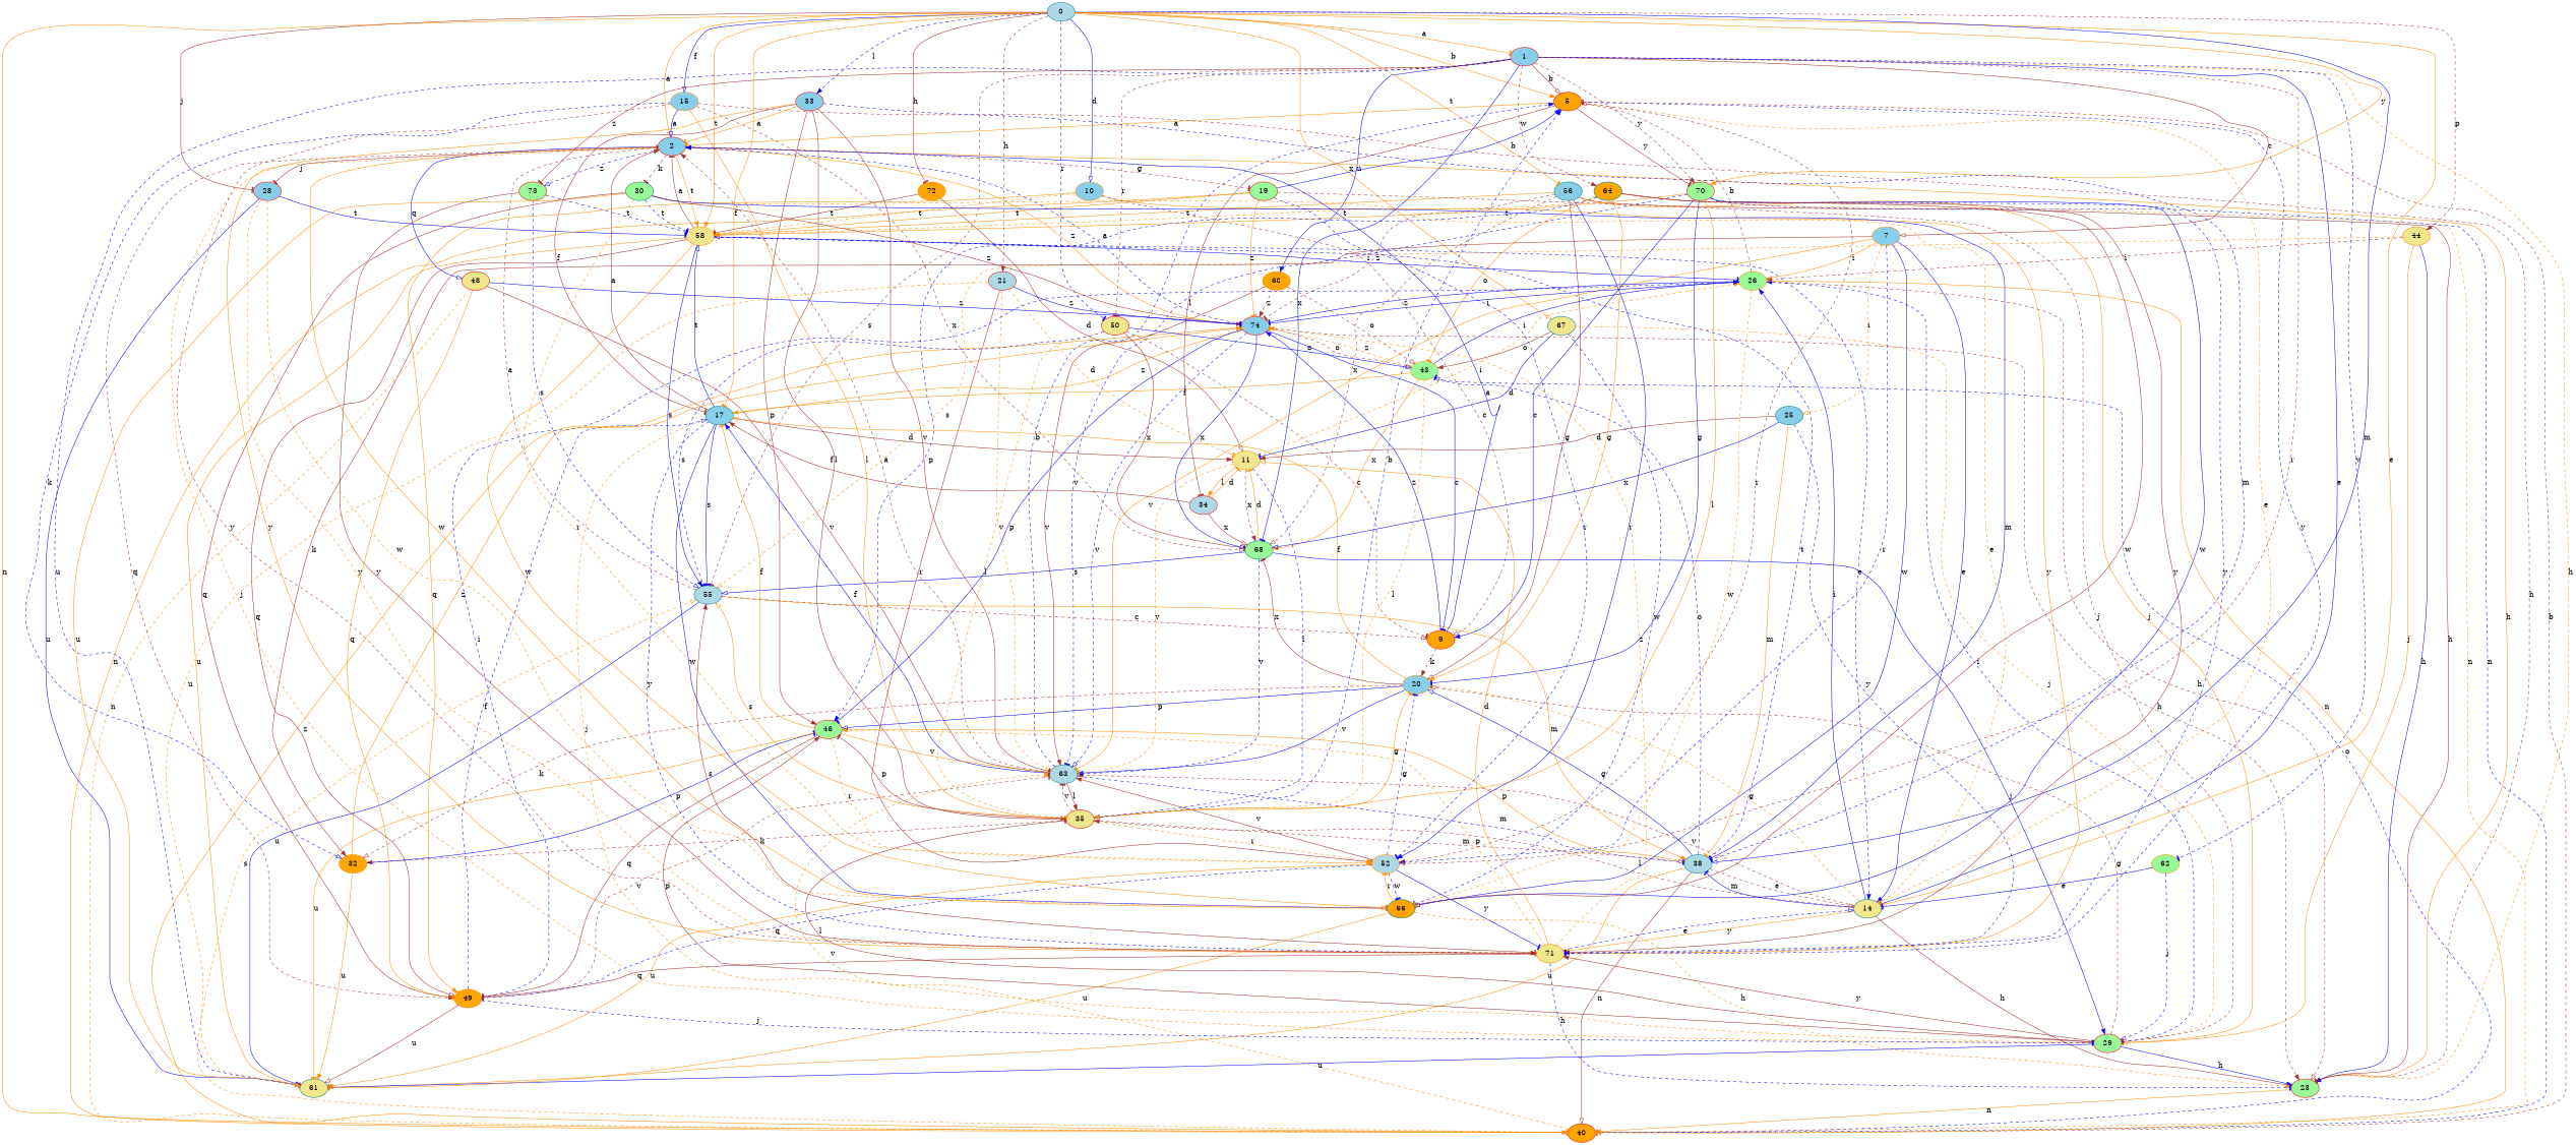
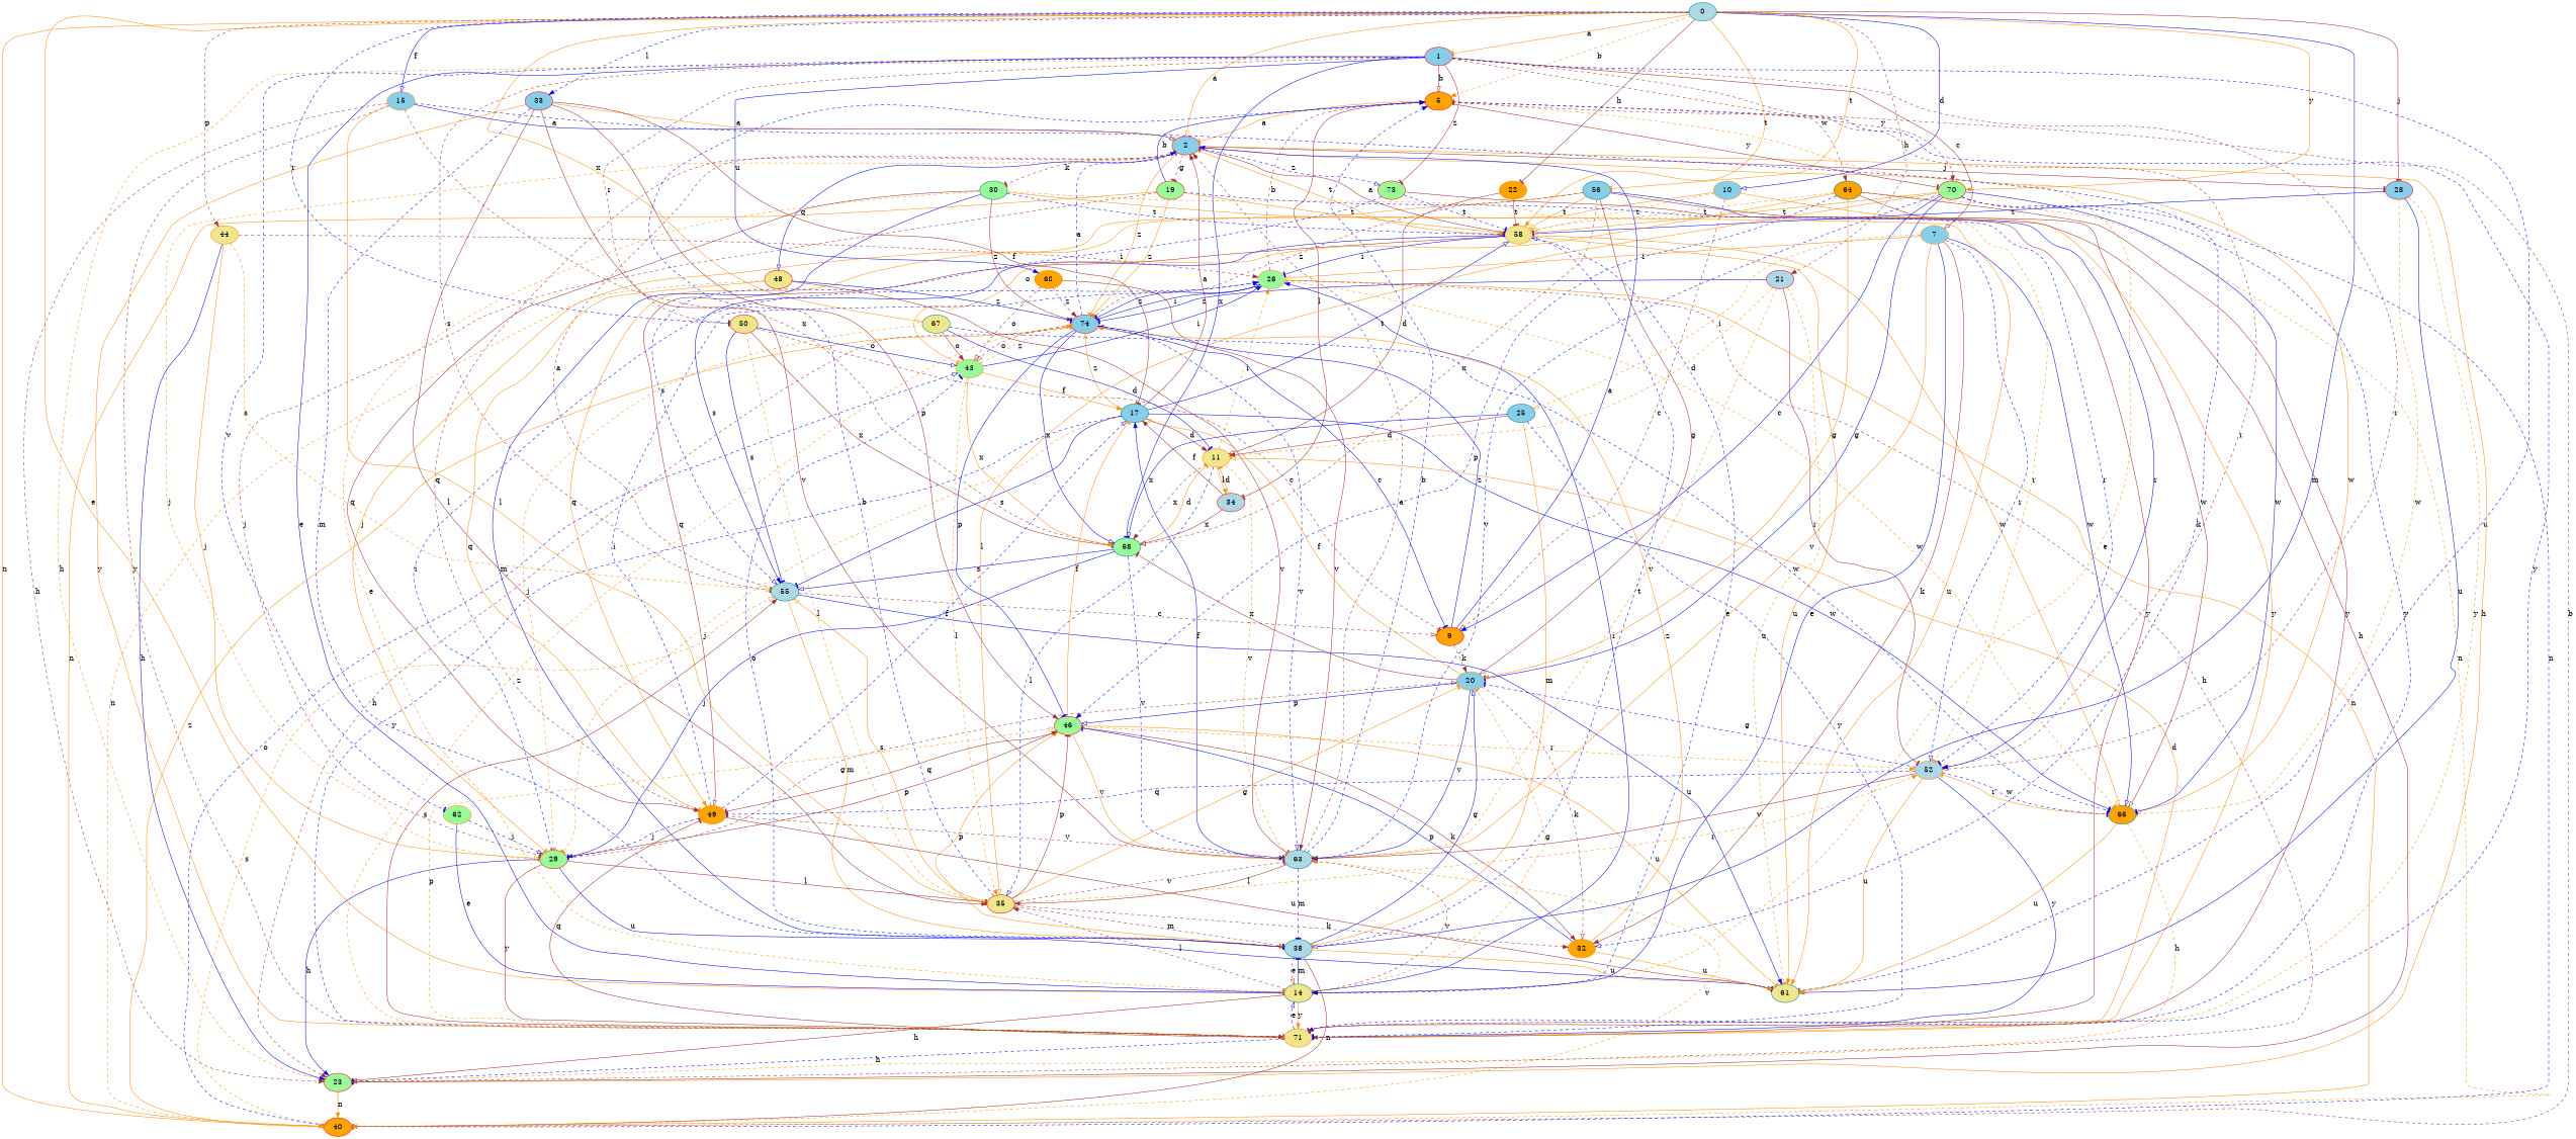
  strict digraph {
    node [color=red fillcolor=skyblue style=filled]
    edge [arrowhead=tee color=darkorange style=solid]
    0 [color=teal fillcolor=lightblue]
    1
    2
    5 [fillcolor=orange]
    10 [color=darkorange]
    14 [color=teal fillcolor=khaki]
    15 [color=darkorange]
    17 [color=teal]
    21 [fillcolor=lightblue]
-   22 [color=darkorange fillcolor=orange label=72]
+   22 [color=darkorange fillcolor=orange]
    28
    33
    38 [color=teal fillcolor=lightblue]
    40 [fillcolor=orange]
    44 [color=darkorange fillcolor=khaki]
    50 [fillcolor=khaki]
    56 [color=teal]
    58 [color=darkorange fillcolor=khaki]
    67 [color=teal fillcolor=khaki]
    70 [fillcolor=palegreen]
    7 [color=darkorange]
    23 [fillcolor=palegreen]
    52 [color=darkorange fillcolor=lightblue]
    55 [color=teal fillcolor=lightblue]
    60 [color=darkorange fillcolor=orange]
    61 [color=teal fillcolor=khaki]
    62 [color=darkorange fillcolor=palegreen]
    64 [color=teal fillcolor=orange]
    68 [color=teal fillcolor=palegreen]
    73 [fillcolor=palegreen]
    19 [fillcolor=palegreen]
    29 [fillcolor=palegreen]
    30 [color=teal fillcolor=palegreen]
    48 [fillcolor=khaki]
    49 [color=darkorange fillcolor=orange]
    66 [color=teal fillcolor=orange]
    74
    34 [fillcolor=lightblue]
    71 [color=darkorange fillcolor=khaki]
    9 [fillcolor=orange]
    26 [color=darkorange fillcolor=palegreen]
    63 [color=teal fillcolor=lightblue]
    20 [color=darkorange]
    35 [fillcolor=khaki]
    32 [color=darkorange fillcolor=orange]
    11 [color=darkorange fillcolor=khaki]
    46 [fillcolor=palegreen]
    43 [color=darkorange fillcolor=palegreen]
    25 [color=teal]
    0 -> 1 [label=a]
    0 -> 2 [arrowhead=onormal label=a]
-   0 -> 5 [arrowhead=normal label=b]
+   0 -> 5 [arrowhead=normal label=b style=dashed]
    0 -> 10 [arrowhead=onormal color=blue label=d]
    0 -> 14 [arrowhead=onormal label=e]
    0 -> 15 [arrowhead=onormal color=blue label=f]
-   0 -> 17 [label=f]
    0 -> 21 [arrowhead=normal color=brown label=h style=dashed]
    0 -> 22 [color=brown label=h]
    0 -> 28 [color=brown label=j]
    0 -> 33 [arrowhead=normal color=blue label=l style=dashed]
    0 -> 38 [arrowhead=onormal color=blue label=m]
    0 -> 40 [arrowhead=onormal label=n]
    0 -> 44 [arrowhead=normal color=brown label=p style=dashed]
    0 -> 50 [color=blue label=r style=dashed]
    0 -> 56 [label=t]
    0 -> 58 [arrowhead=normal label=t]
    0 -> 67 [arrowhead=onormal label=x]
    0 -> 70 [arrowhead=normal label=y]
    1 -> 5 [arrowhead=onormal color=brown label=b]
    1 -> 14 [color=blue label=e]
    1 -> 50 [color=brown label=r style=dashed]
    1 -> 70 [arrowhead=normal color=brown label=y style=dashed]
    1 -> 7 [arrowhead=onormal color=brown label=c]
    1 -> 23 [label=h style=dashed]
    1 -> 52 [arrowhead=onormal color=brown label=r style=dashed]
    1 -> 55 [color=brown label=s style=dashed]
    1 -> 60 [arrowhead=normal color=blue label=u]
    1 -> 61 [color=blue label=u style=dashed]
    1 -> 62 [color=blue label=v style=dashed]
    1 -> 64 [arrowhead=normal color=brown label=w style=dashed]
    1 -> 68 [color=blue label=x]
    1 -> 73 [color=brown label=z]
    2 -> 28 [color=brown label=j]
    2 -> 58 [arrowhead=normal label=t]
    2 -> 23 [label=h]
    2 -> 73 [arrowhead=onormal color=blue label=z style=dashed]
    2 -> 19 [color=brown label=g style=dashed]
    2 -> 29 [label=j style=dashed]
    2 -> 30 [color=brown label=k style=dashed]
    2 -> 48 [arrowhead=onormal color=blue label=q]
    2 -> 49 [arrowhead=normal color=brown label=q style=dashed]
    2 -> 66 [arrowhead=onormal label=w]
    2 -> 74 [label=z]
    5 -> 2 [label=a]
    5 -> 14 [label=e style=dashed]
    5 -> 70 [color=brown label=y]
    5 -> 52 [arrowhead=normal color=brown label=r style=dashed]
    5 -> 34 [color=brown label=l]
    5 -> 71 [color=blue label=y style=dashed]
    10 -> 58 [label=t style=dashed]
    10 -> 49 [arrowhead=normal label=q]
    10 -> 71 [label=y]
    10 -> 9 [arrowhead=onormal color=brown label=c style=dashed]
    14 -> 38 [color=blue label=m]
    14 -> 23 [arrowhead=onormal color=brown label=h]
    14 -> 71 [arrowhead=normal label=y]
    14 -> 26 [arrowhead=normal color=blue label=i]
    14 -> 63 [arrowhead=normal color=brown label=v style=dashed]
    14 -> 20 [label=g style=dashed]
    14 -> 35 [arrowhead=normal color=brown label=l style=dashed]
    15 -> 2 [arrowhead=onormal color=blue label=a]
    15 -> 23 [arrowhead=normal color=brown label=h style=dashed]
    15 -> 68 [arrowhead=onormal color=brown label=x style=dashed]
    15 -> 71 [arrowhead=normal color=brown label=y style=dashed]
    15 -> 35 [label=l]
    15 -> 32 [arrowhead=onormal color=blue label=k style=dashed]
    17 -> 2 [arrowhead=normal color=brown label=a]
    17 -> 58 [arrowhead=onormal color=blue label=t]
    17 -> 55 [color=blue label=s]
    17 -> 29 [label=j style=dashed]
    17 -> 66 [color=blue label=w]
    17 -> 74 [arrowhead=onormal label=z]
    17 -> 71 [color=blue label=y style=dashed]
    17 -> 11 [arrowhead=normal color=brown label=d]
    21 -> 52 [color=brown label=r]
    21 -> 61 [label=u style=dashed]
    21 -> 74 [color=blue label=z]
    21 -> 63 [arrowhead=onormal label=v style=dashed]
    21 -> 11 [label=d style=dashed]
    22 -> 58 [color=brown label=t]
    22 -> 11 [arrowhead=onormal color=brown label=d]
    28 -> 58 [color=blue label=t]
    28 -> 61 [arrowhead=onormal color=blue label=u]
    28 -> 66 [label=w style=dashed]
    28 -> 71 [arrowhead=normal label=y style=dashed]
    33 -> 2 [label=a]
    33 -> 17 [color=brown label=f]
    33 -> 38 [color=blue label=m style=dashed]
    33 -> 71 [label=y]
    33 -> 63 [color=brown label=v]
    33 -> 35 [arrowhead=normal color=brown label=l]
    33 -> 46 [arrowhead=normal color=brown label=p]
    38 -> 14 [arrowhead=onormal color=brown label=e style=dashed]
    38 -> 40 [arrowhead=onormal color=brown label=n]
    38 -> 58 [arrowhead=onormal color=blue label=t style=dashed]
    38 -> 61 [arrowhead=normal label=u]
    38 -> 20 [arrowhead=onormal color=blue label=g]
    38 -> 46 [arrowhead=normal label=p]
    38 -> 43 [color=blue label=o style=dashed]
    40 -> 5 [color=brown label=b style=dashed]
    40 -> 55 [arrowhead=onormal label=s style=dashed]
    40 -> 74 [label=z]
    40 -> 63 [arrowhead=normal label=v style=dashed]
    40 -> 43 [arrowhead=onormal color=blue label=o style=dashed]
    44 -> 23 [arrowhead=normal color=blue label=h]
    44 -> 55 [arrowhead=onormal label=s style=dashed]
    44 -> 29 [arrowhead=onormal label=j]
    44 -> 26 [arrowhead=normal color=brown label=i style=dashed]
-   50 -> 55 [color=blue label=s style=dashed]
+   50 -> 55 [color=blue label=s]
    50 -> 68 [color=brown label=x]
    50 -> 9 [color=brown label=c style=dashed]
    50 -> 35 [arrowhead=onormal label=l style=dashed]
    50 -> 43 [arrowhead=onormal color=blue label=o]
    56 -> 58 [arrowhead=onormal label=t]
    56 -> 23 [color=brown label=h]
    56 -> 52 [arrowhead=normal color=blue label=r]
    56 -> 68 [arrowhead=onormal color=brown label=x style=dashed]
    56 -> 29 [label=j]
    56 -> 74 [color=brown label=z style=dashed]
    56 -> 20 [arrowhead=onormal color=brown label=g]
    58 -> 2 [color=brown label=a]
    58 -> 14 [arrowhead=normal color=blue label=e style=dashed]
    58 -> 55 [arrowhead=normal color=blue label=s]
    58 -> 61 [arrowhead=normal label=u]
    58 -> 49 [arrowhead=onormal color=brown label=q]
    58 -> 66 [arrowhead=onormal label=w]
    58 -> 26 [color=blue label=i]
    67 -> 29 [label=j style=dashed]
    67 -> 66 [color=blue label=w style=dashed]
    67 -> 11 [color=blue label=d]
    67 -> 43 [arrowhead=normal color=brown label=o]
    70 -> 40 [color=blue label=n style=dashed]
    70 -> 58 [arrowhead=onormal label=t]
    70 -> 66 [color=blue label=w]
    70 -> 71 [arrowhead=normal color=blue label=y style=dashed]
    70 -> 9 [arrowhead=normal color=blue label=c]
    70 -> 63 [color=blue label=v style=dashed]
    70 -> 20 [color=blue label=g]
    70 -> 35 [arrowhead=onormal label=l]
    7 -> 14 [arrowhead=normal color=blue label=e]
    7 -> 52 [arrowhead=onormal color=blue label=r style=dashed]
    7 -> 66 [arrowhead=onormal color=blue label=w]
    7 -> 26 [arrowhead=onormal label=i]
    7 -> 63 [label=v]
    7 -> 32 [arrowhead=normal color=brown label=k]
    7 -> 25 [arrowhead=onormal label=i style=dashed]
    23 -> 40 [arrowhead=normal label=n]
    52 -> 61 [arrowhead=normal label=u]
    52 -> 49 [color=blue label=q style=dashed]
    52 -> 66 [color=blue label=w style=dashed]
    52 -> 71 [color=blue label=y]
    52 -> 63 [arrowhead=normal color=brown label=v]
    52 -> 20 [color=blue label=g style=dashed]
    55 -> 2 [color=brown label=a style=dashed]
    55 -> 38 [arrowhead=normal label=m]
    55 -> 61 [arrowhead=normal color=blue label=u]
    55 -> 9 [arrowhead=onormal color=brown label=c style=dashed]
    60 -> 74 [arrowhead=normal color=brown label=z style=dashed]
    60 -> 63 [arrowhead=normal color=brown label=v]
    60 -> 43 [arrowhead=onormal color=brown label=o style=dashed]
    62 -> 14 [color=blue label=e]
    62 -> 29 [arrowhead=onormal color=blue label=j style=dashed]
    64 -> 40 [label=n style=dashed]
    64 -> 58 [arrowhead=onormal label=t style=dashed]
    64 -> 66 [arrowhead=onormal color=brown label=w]
    64 -> 71 [color=brown label=y]
    64 -> 20 [arrowhead=normal label=g]
    64 -> 46 [arrowhead=normal color=blue label=p style=dashed]
    64 -> 43 [label=o]
    68 -> 55 [arrowhead=onormal color=blue label=s]
    68 -> 29 [arrowhead=normal color=blue label=j]
    68 -> 63 [arrowhead=normal color=blue label=v style=dashed]
    68 -> 11 [label=d]
    73 -> 58 [color=blue label=t style=dashed]
    73 -> 55 [arrowhead=onormal color=blue label=s style=dashed]
    73 -> 71 [arrowhead=normal color=brown label=y]
    19 -> 5 [arrowhead=normal color=blue label=b]
    19 -> 40 [label=n]
    19 -> 58 [arrowhead=normal label=t]
    19 -> 52 [color=blue label=r style=dashed]
    19 -> 29 [color=brown label=j style=dashed]
    19 -> 74 [label=z]
    29 -> 23 [arrowhead=normal color=blue label=h]
    29 -> 61 [color=blue label=u]
    29 -> 71 [arrowhead=normal color=brown label=y]
    29 -> 26 [arrowhead=normal color=blue label=i style=dashed]
    29 -> 20 [arrowhead=onormal color=brown label=g style=dashed]
    29 -> 35 [color=brown label=l]
    29 -> 46 [arrowhead=normal color=brown label=p]
    30 -> 14 [label=e style=dashed]
    30 -> 38 [color=blue label=m]
    30 -> 58 [color=blue label=t style=dashed]
    30 -> 52 [label=r style=dashed]
    30 -> 61 [arrowhead=normal label=u]
    30 -> 49 [arrowhead=onormal color=brown label=q]
    30 -> 74 [arrowhead=normal color=brown label=z]
    48 -> 40 [arrowhead=normal label=n style=dashed]
    48 -> 49 [label=q]
    48 -> 74 [color=blue label=z]
    48 -> 63 [color=brown label=v]
    49 -> 17 [arrowhead=onormal color=blue label=f style=dashed]
    49 -> 61 [arrowhead=onormal color=brown label=u]
    49 -> 29 [color=blue label=j style=dashed]
    49 -> 26 [arrowhead=onormal color=blue label=i style=dashed]
    49 -> 63 [color=brown label=v style=dashed]
    66 -> 23 [arrowhead=normal label=h style=dashed]
    66 -> 52 [label=r]
    66 -> 61 [label=u]
    74 -> 2 [arrowhead=normal color=blue label=a style=dashed]
    74 -> 23 [arrowhead=normal color=brown label=h style=dashed]
    74 -> 68 [arrowhead=onormal color=blue label=x]
    74 -> 9 [color=blue label=c]
    74 -> 26 [arrowhead=onormal color=blue label=i]
    74 -> 63 [arrowhead=onormal color=blue label=v style=dashed]
    74 -> 46 [color=blue label=p]
    74 -> 43 [arrowhead=onormal color=brown label=o style=dashed]
    34 -> 17 [arrowhead=normal color=brown label=f]
    34 -> 68 [arrowhead=onormal color=brown label=x]
    34 -> 11 [label=d]
    71 -> 14 [arrowhead=onormal color=blue label=e style=dashed]
    71 -> 23 [color=blue label=h style=dashed]
    71 -> 55 [arrowhead=normal color=brown label=s]
    71 -> 49 [color=brown label=q]
    71 -> 74 [arrowhead=normal label=z style=dashed]
    71 -> 11 [arrowhead=onormal label=d]
    71 -> 46 [arrowhead=onormal label=p style=dashed]
    9 -> 2 [arrowhead=normal color=blue label=a]
    9 -> 74 [arrowhead=normal color=blue label=z]
    9 -> 20 [arrowhead=normal color=brown label=k style=dashed]
    26 -> 5 [arrowhead=onormal color=brown label=b style=dashed]
    26 -> 40 [arrowhead=normal label=n]
    26 -> 23 [arrowhead=onormal color=brown label=h style=dashed]
    26 -> 66 [label=w style=dashed]
    26 -> 74 [color=blue label=z]
    63 -> 2 [arrowhead=normal color=brown label=a style=dashed]
    63 -> 5 [arrowhead=normal color=blue label=b style=dashed]
    63 -> 17 [arrowhead=normal color=blue label=f]
    63 -> 38 [color=blue label=m style=dashed]
    63 -> 35 [arrowhead=normal color=brown label=l]
    20 -> 17 [arrowhead=onormal label=f]
    20 -> 68 [color=brown label=x]
    20 -> 63 [arrowhead=onormal color=blue label=v]
    20 -> 32 [arrowhead=onormal color=brown label=k style=dashed]
    20 -> 46 [arrowhead=onormal color=blue label=p]
    35 -> 5 [arrowhead=normal color=blue label=b style=dashed]
    35 -> 38 [arrowhead=onormal color=brown label=m style=dashed]
    35 -> 52 [arrowhead=normal label=r style=dashed]
    35 -> 55 [arrowhead=onormal label=s]
    35 -> 63 [color=brown label=v style=dashed]
    35 -> 20 [label=g]
    35 -> 32 [arrowhead=normal color=brown label=k style=dashed]
    35 -> 46 [color=brown label=p]
    32 -> 61 [arrowhead=normal label=u]
    32 -> 74 [arrowhead=normal label=z]
    32 -> 46 [color=blue label=p]
    11 -> 68 [arrowhead=normal color=brown label=x style=dashed]
    11 -> 34 [arrowhead=normal label=l]
    11 -> 26 [arrowhead=normal label=i style=dashed]
    11 -> 63 [label=v style=dashed]
    11 -> 35 [arrowhead=onormal color=blue label=l style=dashed]
    46 -> 17 [label=f]
    46 -> 52 [arrowhead=normal label=r style=dashed]
    46 -> 61 [label=u]
    46 -> 49 [color=brown label=q]
    46 -> 63 [arrowhead=onormal label=v]
+   46 -> 32 [arrowhead=normal color=brown label=k]
    43 -> 17 [arrowhead=normal label=f]
    43 -> 68 [arrowhead=normal label=x]
    43 -> 74 [label=z style=dashed]
    43 -> 26 [arrowhead=normal color=blue label=i]
    43 -> 35 [arrowhead=normal label=l style=dashed]
    25 -> 38 [label=m]
    25 -> 68 [arrowhead=onormal color=blue label=x]
    25 -> 71 [color=blue label=y style=dashed]
    25 -> 11 [arrowhead=normal color=brown label=d]
  }
